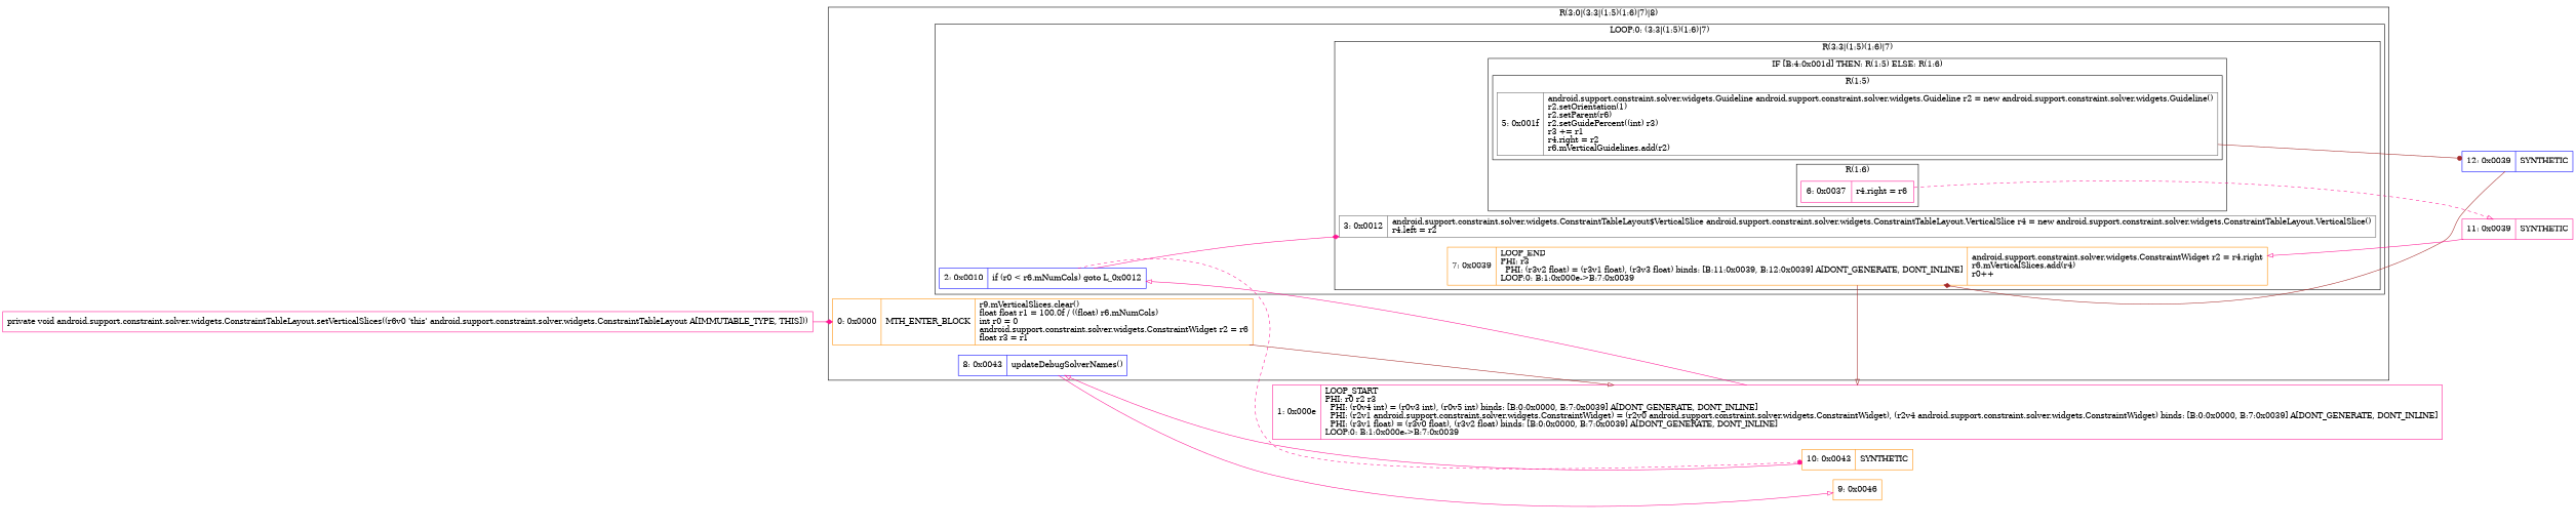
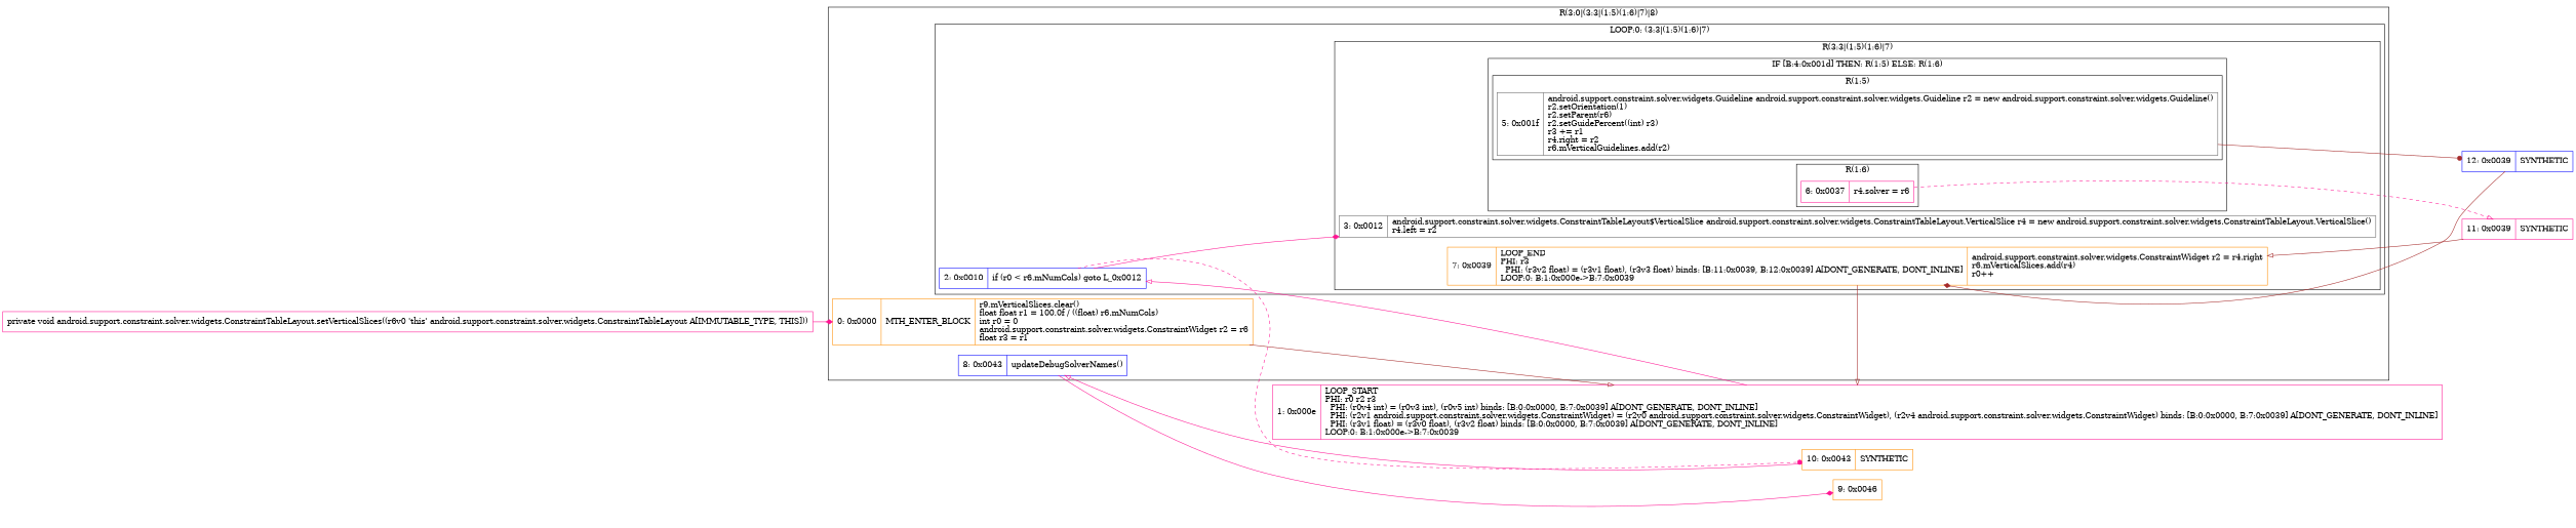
  digraph {
    rankdir=LR
    node [color=deeppink shape=record]
    edge [arrowhead=onormal color=deeppink]
    n1 [color=gray40 label="{5\:\ 0x001f|android.support.constraint.solver.widgets.Guideline android.support.constraint.solver.widgets.Guideline r2 = new android.support.constraint.solver.widgets.Guideline()\lr2.setOrientation(1)\lr2.setParent(r6)\lr2.setGuidePercent((int) r3)\lr3 += r1\lr4.right = r2\lr6.mVerticalGuidelines.add(r2)\l}"]
-   n2 [label="{6\:\ 0x0037|r4.right = r6\l}"]
+   n2 [label="{6\:\ 0x0037|r4.solver = r6\l}"]
    n3 [color=gray40 label="{3\:\ 0x0012|android.support.constraint.solver.widgets.ConstraintTableLayout$VerticalSlice android.support.constraint.solver.widgets.ConstraintTableLayout.VerticalSlice r4 = new android.support.constraint.solver.widgets.ConstraintTableLayout.VerticalSlice()\lr4.left = r2\l}"]
    n4 [color=darkorange label="{7\:\ 0x0039|LOOP_END\lPHI: r3 \l  PHI: (r3v2 float) = (r3v1 float), (r3v3 float) binds: [B:11:0x0039, B:12:0x0039] A[DONT_GENERATE, DONT_INLINE]\lLOOP:0: B:1:0x000e\-\>B:7:0x0039\l|android.support.constraint.solver.widgets.ConstraintWidget r2 = r4.right\lr6.mVerticalSlices.add(r4)\lr0++\l}"]
    n5 [color=blue label="{2\:\ 0x0010|if (r0 \< r6.mNumCols) goto L_0x0012\l}"]
    n6 [color=darkorange label="{0\:\ 0x0000|MTH_ENTER_BLOCK\l|r9.mVerticalSlices.clear()\lfloat float r1 = 100.0f \/ ((float) r6.mNumCols)\lint r0 = 0\landroid.support.constraint.solver.widgets.ConstraintWidget r2 = r6\lfloat r3 = r1\l}"]
    n7 [color=blue label="{8\:\ 0x0043|updateDebugSolverNames()\l}"]
    n8 [color=blue label="{12\:\ 0x0039|SYNTHETIC\l}"]
    n9 [label="{11\:\ 0x0039|SYNTHETIC\l}"]
    n10 [label="{1\:\ 0x000e|LOOP_START\lPHI: r0 r2 r3 \l  PHI: (r0v4 int) = (r0v3 int), (r0v5 int) binds: [B:0:0x0000, B:7:0x0039] A[DONT_GENERATE, DONT_INLINE]\l  PHI: (r2v1 android.support.constraint.solver.widgets.ConstraintWidget) = (r2v0 android.support.constraint.solver.widgets.ConstraintWidget), (r2v4 android.support.constraint.solver.widgets.ConstraintWidget) binds: [B:0:0x0000, B:7:0x0039] A[DONT_GENERATE, DONT_INLINE]\l  PHI: (r3v1 float) = (r3v0 float), (r3v2 float) binds: [B:0:0x0000, B:7:0x0039] A[DONT_GENERATE, DONT_INLINE]\lLOOP:0: B:1:0x000e\-\>B:7:0x0039\l}"]
    n11 [color=darkorange label="{10\:\ 0x0043|SYNTHETIC\l}"]
    n12 [color=darkorange label="{9\:\ 0x0046}"]
    n13 [label="{private void android.support.constraint.solver.widgets.ConstraintTableLayout.setVerticalSlices((r6v0 'this' android.support.constraint.solver.widgets.ConstraintTableLayout A[IMMUTABLE_TYPE, THIS])) }"]
    subgraph cluster_1 {
      label="R(3:0|(3:3|(1:5)(1:6)|7)|8)"
      n6
      n7
      subgraph cluster_2 {
        label="LOOP:0: (3:3|(1:5)(1:6)|7)"
        n5
        subgraph cluster_3 {
          label="R(3:3|(1:5)(1:6)|7)"
          n3
          n4
          subgraph cluster_4 {
            label="IF [B:4:0x001d] THEN: R(1:5) ELSE: R(1:6)"
            subgraph cluster_5 {
              label="R(1:5)"
              n1
            }
            subgraph cluster_6 {
              label="R(1:6)"
              n2
            }
          }
        }
      }
    }
    n1 -> n8 [arrowhead=dot color=brown]
    n2 -> n9 [style=dashed]
    n4 -> n10 [color=brown]
    n5 -> n3 [arrowhead=diamond]
    n5 -> n11 [arrowhead=dot style=dashed]
    n6 -> n10 [color=brown]
-   n7 -> n12
+   n7 -> n12 [arrowhead=diamond]
    n8 -> n4 [arrowhead=diamond color=brown]
-   n9 -> n4
+   n9 -> n4 [color=brown]
    n10 -> n5
    n11 -> n7
    n13 -> n6 [arrowhead=diamond]
  }
